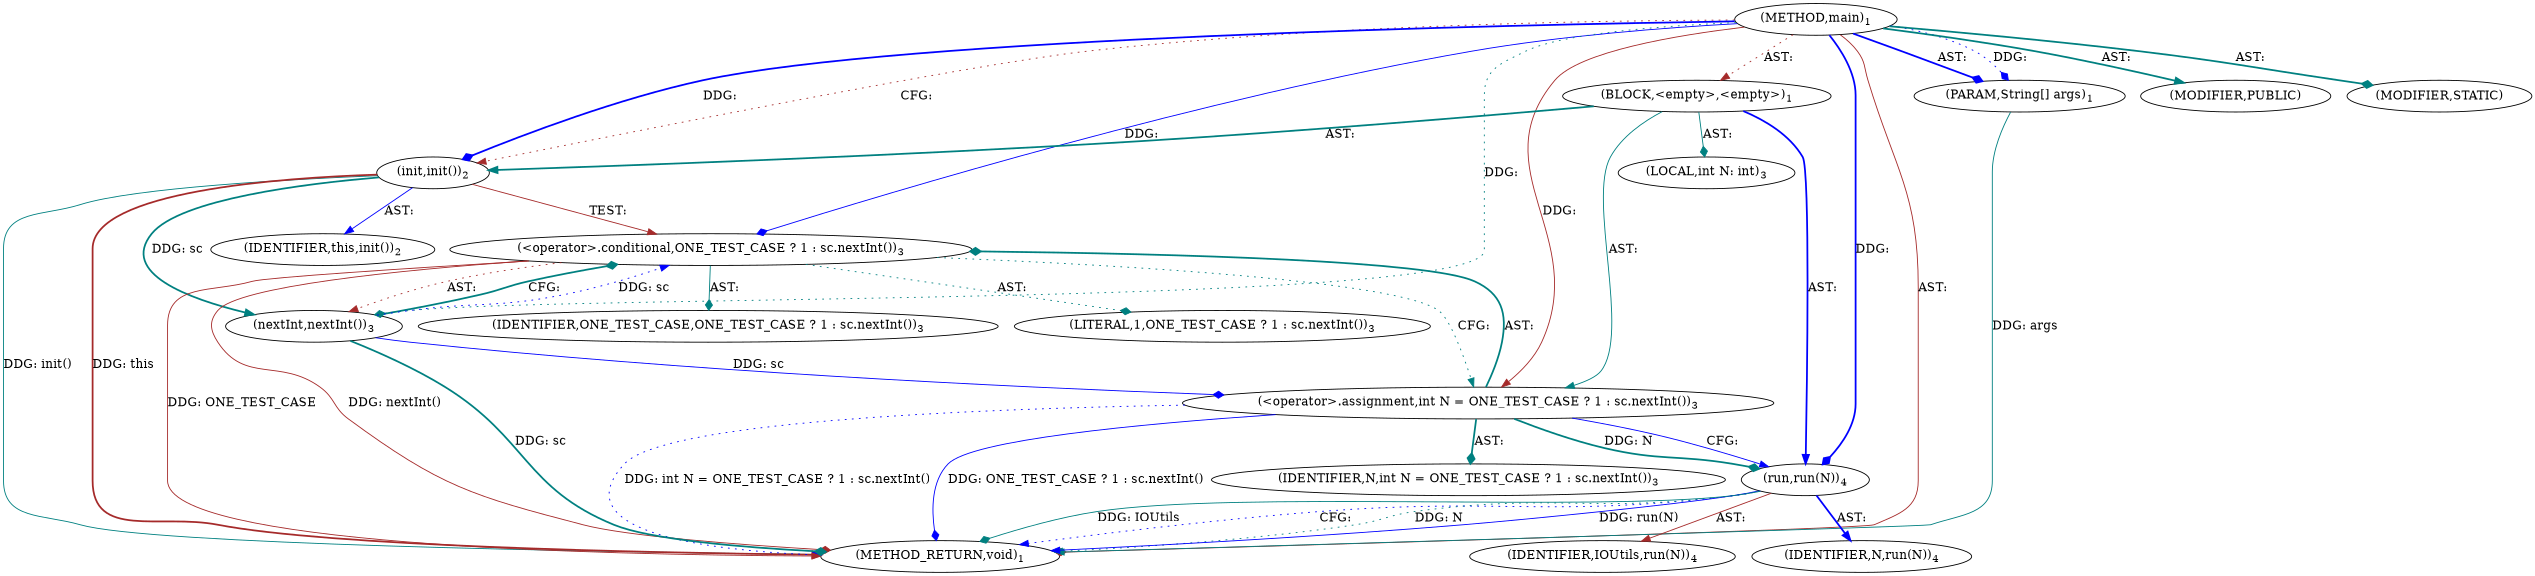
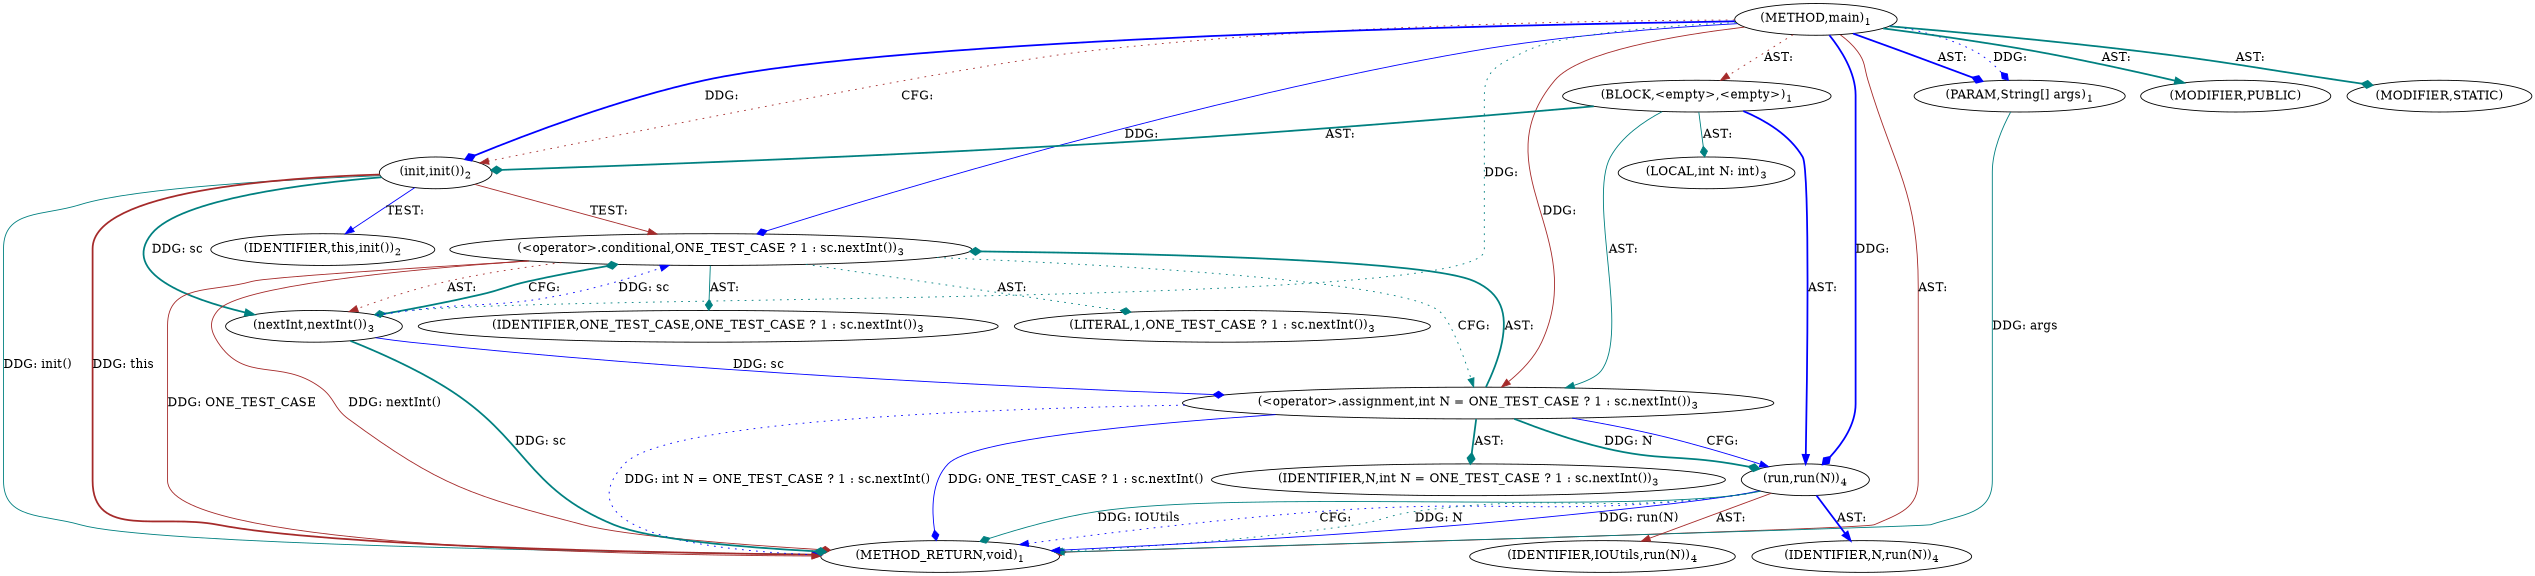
  digraph {
    edge [arrowhead=normal color=teal style=solid]
    n1 [label=<(METHOD,main)<SUB>1</SUB>>]
    n2 [label=<(PARAM,String[] args)<SUB>1</SUB>>]
    n3 [label=<(BLOCK,&lt;empty&gt;,&lt;empty&gt;)<SUB>1</SUB>>]
    n4 [label=<(init,init())<SUB>2</SUB>>]
    n5 [label=<(&lt;operator&gt;.assignment,int N = ONE_TEST_CASE ? 1 : sc.nextInt())<SUB>3</SUB>>]
    n6 [label=<(&lt;operator&gt;.conditional,ONE_TEST_CASE ? 1 : sc.nextInt())<SUB>3</SUB>>]
    n7 [label=<(nextInt,nextInt())<SUB>3</SUB>>]
    n8 [label=<(run,run(N))<SUB>4</SUB>>]
    n9 [label=<(MODIFIER,PUBLIC)>]
    n10 [label=<(MODIFIER,STATIC)>]
    n11 [label=<(METHOD_RETURN,void)<SUB>1</SUB>>]
    n12 [label=<(LOCAL,int N: int)<SUB>3</SUB>>]
    n13 [label=<(IDENTIFIER,this,init())<SUB>2</SUB>>]
    n14 [label=<(IDENTIFIER,N,int N = ONE_TEST_CASE ? 1 : sc.nextInt())<SUB>3</SUB>>]
    n15 [label=<(IDENTIFIER,ONE_TEST_CASE,ONE_TEST_CASE ? 1 : sc.nextInt())<SUB>3</SUB>>]
    n16 [label=<(LITERAL,1,ONE_TEST_CASE ? 1 : sc.nextInt())<SUB>3</SUB>>]
    n17 [label=<(IDENTIFIER,IOUtils,run(N))<SUB>4</SUB>>]
    n18 [label=<(IDENTIFIER,N,run(N))<SUB>4</SUB>>]
    n1 -> n2 [arrowhead=diamond color=blue label="AST: " style=bold]
    n1 -> n2 [arrowhead=diamond color=blue label="DDG: " style=dotted]
    n1 -> n3 [color=brown label="AST: " style=dotted]
    n1 -> n4 [color=brown label="CFG: " style=dotted]
    n1 -> n4 [arrowhead=diamond color=blue label="DDG: " style=bold]
    n1 -> n5 [color=brown label="DDG: "]
    n1 -> n6 [arrowhead=diamond color=blue label="DDG: "]
    n1 -> n7 [arrowhead=diamond label="DDG: " style=dotted]
    n1 -> n8 [arrowhead=diamond color=blue label="DDG: " style=bold]
    n1 -> n9 [label="AST: " style=bold]
    n1 -> n10 [arrowhead=diamond label="AST: " style=bold]
    n1 -> n11 [arrowhead=diamond color=brown label="AST: "]
    n2 -> n11 [label="DDG: args"]
-   n3 -> n4 [label="AST: " style=bold]
+   n3 -> n4 [arrowhead=diamond label="AST: " style=bold]
    n3 -> n5 [label="AST: "]
    n3 -> n8 [color=blue label="AST: " style=bold]
    n3 -> n12 [arrowhead=diamond label="AST: "]
    n4 -> n6 [color=brown label="TEST: "]
    n4 -> n7 [label="DDG: sc" style=bold]
    n4 -> n11 [label="DDG: init()"]
    n4 -> n11 [color=brown label="DDG: this" style=bold]
-   n4 -> n13 [color=blue label="AST: "]
+   n4 -> n13 [color=blue label="TEST: "]
    n5 -> n6 [arrowhead=diamond label="AST: " style=bold]
    n5 -> n8 [color=blue label="CFG: "]
    n5 -> n8 [arrowhead=diamond label="DDG: N" style=bold]
    n5 -> n11 [arrowhead=diamond color=blue label="DDG: ONE_TEST_CASE ? 1 : sc.nextInt()"]
    n5 -> n11 [color=blue label="DDG: int N = ONE_TEST_CASE ? 1 : sc.nextInt()" style=dotted]
    n5 -> n14 [arrowhead=diamond label="AST: " style=bold]
    n6 -> n5 [label="CFG: " style=dotted]
    n6 -> n7 [color=brown label="AST: " style=dotted]
    n6 -> n11 [arrowhead=diamond color=brown label="DDG: nextInt()"]
    n6 -> n11 [color=brown label="DDG: ONE_TEST_CASE"]
    n6 -> n15 [arrowhead=diamond label="AST: "]
    n6 -> n16 [arrowhead=diamond label="AST: " style=dotted]
    n7 -> n5 [arrowhead=diamond color=blue label="DDG: sc"]
    n7 -> n6 [arrowhead=diamond label="CFG: " style=bold]
    n7 -> n6 [color=blue label="DDG: sc" style=dotted]
    n7 -> n11 [arrowhead=diamond label="DDG: sc" style=bold]
    n8 -> n11 [color=blue label="CFG: " style=dotted]
    n8 -> n11 [label="DDG: N" style=dotted]
    n8 -> n11 [color=blue label="DDG: run(N)"]
    n8 -> n11 [arrowhead=diamond label="DDG: IOUtils"]
    n8 -> n17 [color=brown label="AST: "]
    n8 -> n18 [color=blue label="AST: " style=bold]
  }
